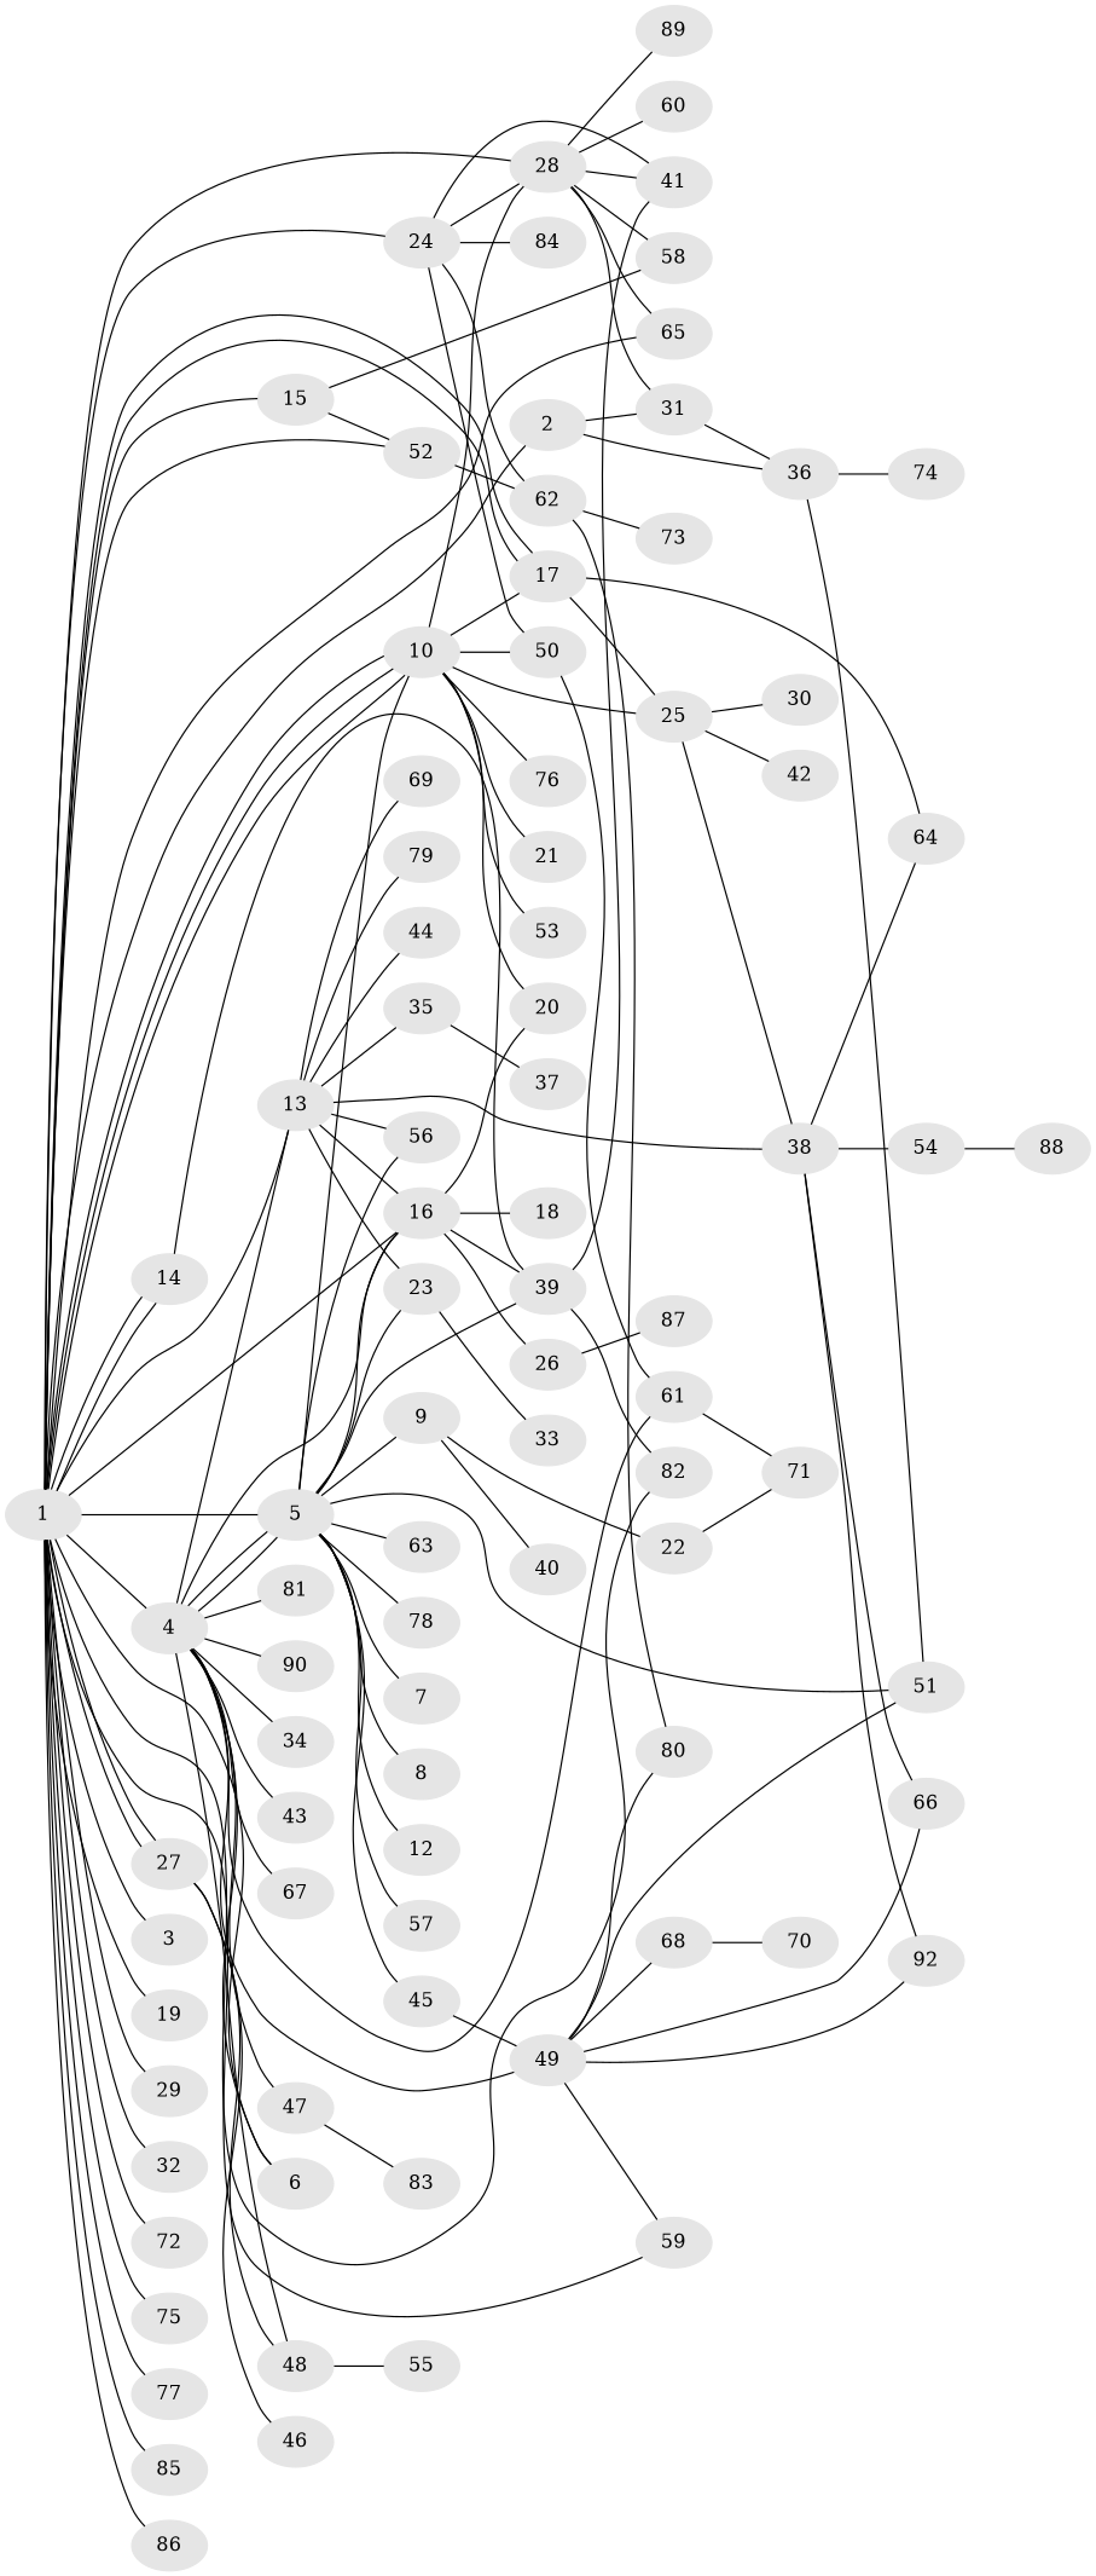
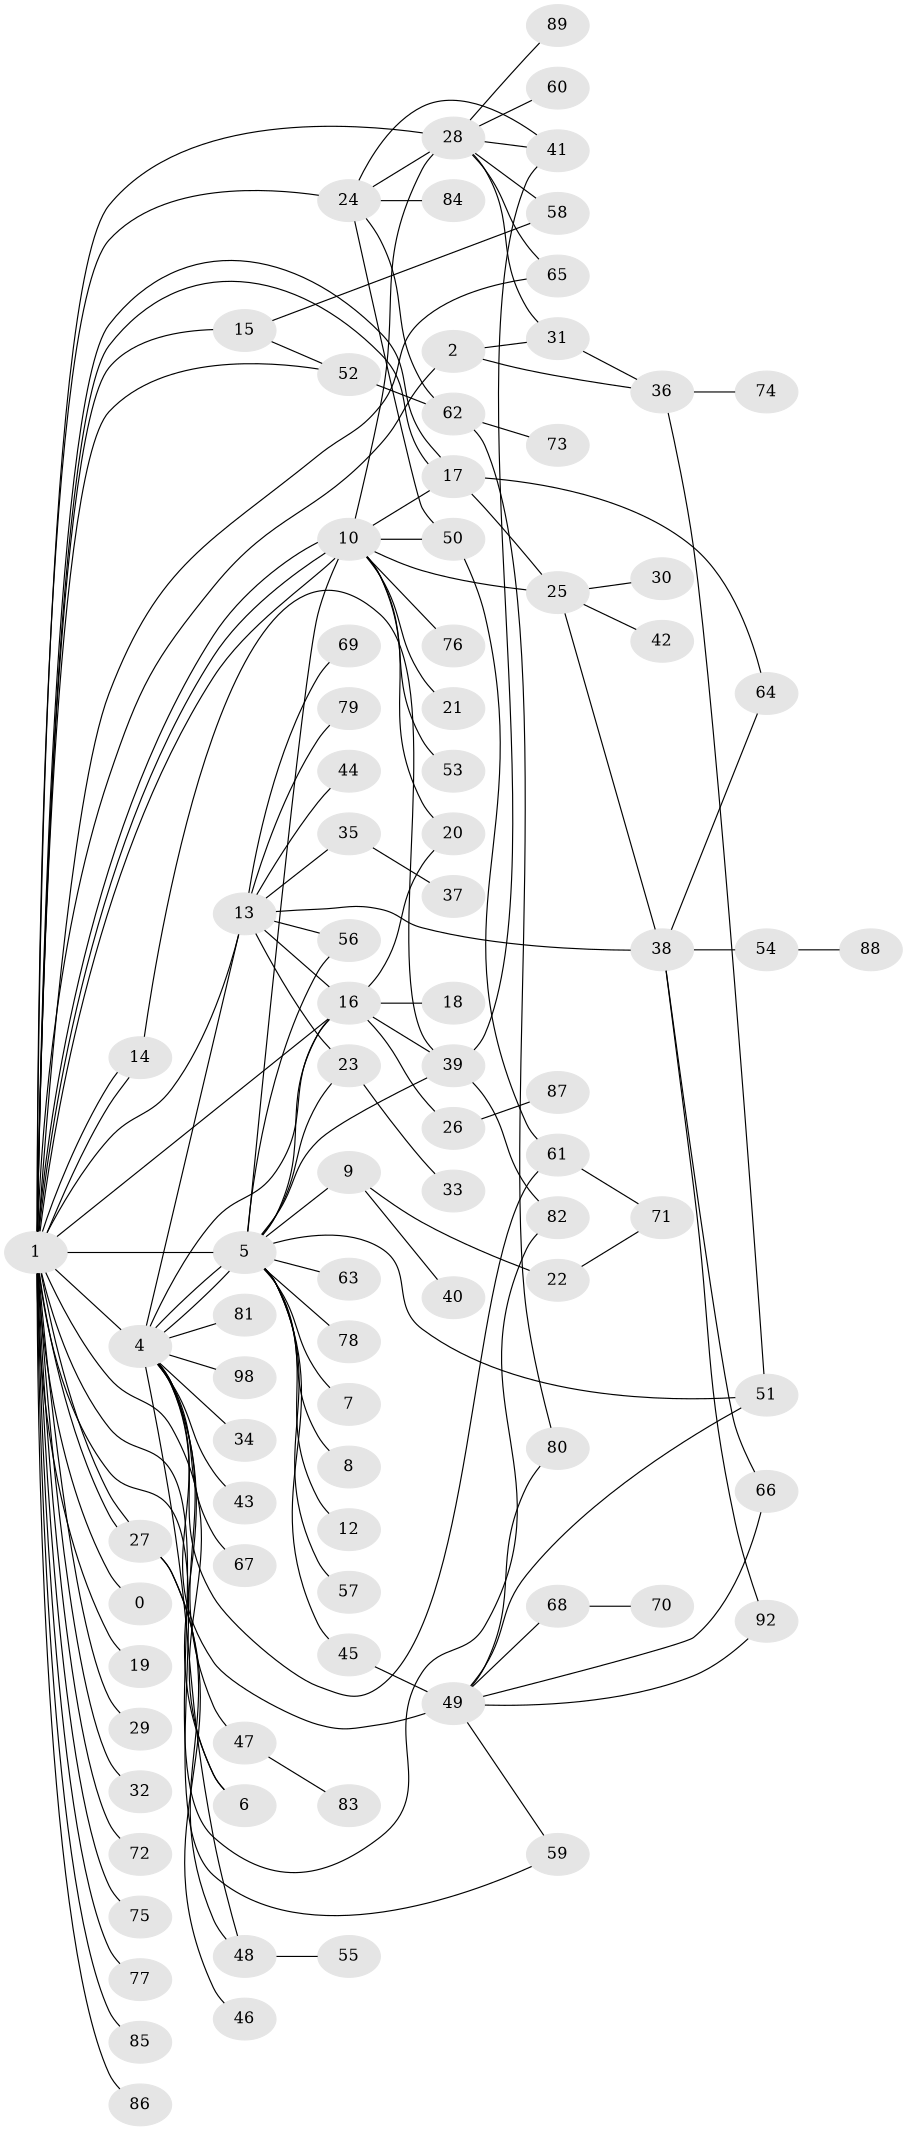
  graph {
    rankdir=LR
    node [color=gray90 style=filled]
    1
    2
-   3
+   3 [label=0]
    4
    5
    6
    10
    13
    14
    15
    16
    17
    19
    24
    27
    28
    29
    32
    52
    59
    65
    72
    75
    77
    82
    85
    86
    31
    36
    34
    43
    47
    48
    49
    61
    67
    81
-   90
+   90 [label=98]
    7
    8
    9
    12
    23
    39
    45
    51
    56
    57
    63
    78
    20
    21
    25
    53
    76
    50
    35
    38
    44
    69
    79
    58
    18
    26
    64
    41
    62
    84
    46
    60
    89
    74
    83
    55
    66
    n76 [label=92]
    68
    80
    71
    22
    40
    33
    30
    42
    37
    54
    87
    73
    88
    70
    1 -- 2
    1 -- 3
    1 -- 4
    1 -- 5
    1 -- 6
    1 -- 10
    1 -- 10
    1 -- 10
    1 -- 13
    1 -- 14
    1 -- 14
    1 -- 15
    1 -- 16
    1 -- 17
    1 -- 17
    1 -- 19
    1 -- 24
    1 -- 27
    1 -- 27
    1 -- 28
    1 -- 29
    1 -- 32
    1 -- 52
    1 -- 59
    1 -- 65
    1 -- 72
    1 -- 75
    1 -- 77
    1 -- 82
    1 -- 85
    1 -- 86
    2 -- 31
    2 -- 36
    4 -- 5
    4 -- 5
    4 -- 6
    4 -- 13
    4 -- 16
    4 -- 34
    4 -- 43
    4 -- 47
    4 -- 48
    4 -- 49
    4 -- 61
    4 -- 67
    4 -- 81
    4 -- 90
    5 -- 10
    5 -- 16
    5 -- 7
    5 -- 8
    5 -- 9
    5 -- 12
    5 -- 23
    5 -- 39
    5 -- 45
    5 -- 51
    5 -- 56
    5 -- 57
    5 -- 63
    5 -- 78
    10 -- 17
    10 -- 28
    10 -- 20
    10 -- 21
    10 -- 25
    10 -- 53
    10 -- 76
    10 -- 50
    13 -- 16
    13 -- 23
    13 -- 56
    13 -- 35
    13 -- 38
    13 -- 44
    13 -- 69
    13 -- 79
    14 -- 39
    15 -- 52
    15 -- 58
    16 -- 39
    16 -- 20
    16 -- 18
    16 -- 26
    17 -- 25
    17 -- 64
    24 -- 28
    24 -- 50
    24 -- 41
    24 -- 62
    24 -- 84
    27 -- 48
    27 -- 46
    28 -- 65
    28 -- 31
    28 -- 58
    28 -- 41
    28 -- 60
    28 -- 89
    52 -- 62
    31 -- 36
    36 -- 51
    36 -- 74
    47 -- 83
    48 -- 55
    49 -- 59
    49 -- 51
    49 -- 66
    49 -- n76
    49 -- 68
    49 -- 80
    61 -- 71
    9 -- 22
    9 -- 40
    23 -- 33
    39 -- 82
    39 -- 41
    45 -- 49
    25 -- 38
    25 -- 30
    25 -- 42
    50 -- 61
    35 -- 37
    38 -- 64
    38 -- 66
    38 -- n76
    38 -- 54
    26 -- 87
    62 -- 80
    62 -- 73
    68 -- 70
    22 -- 71
    54 -- 88
  }
